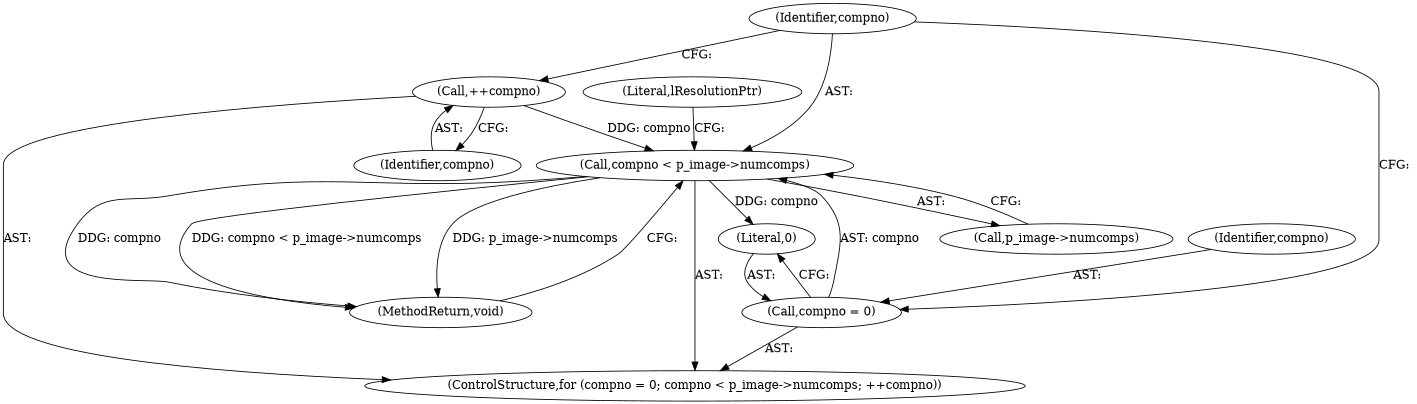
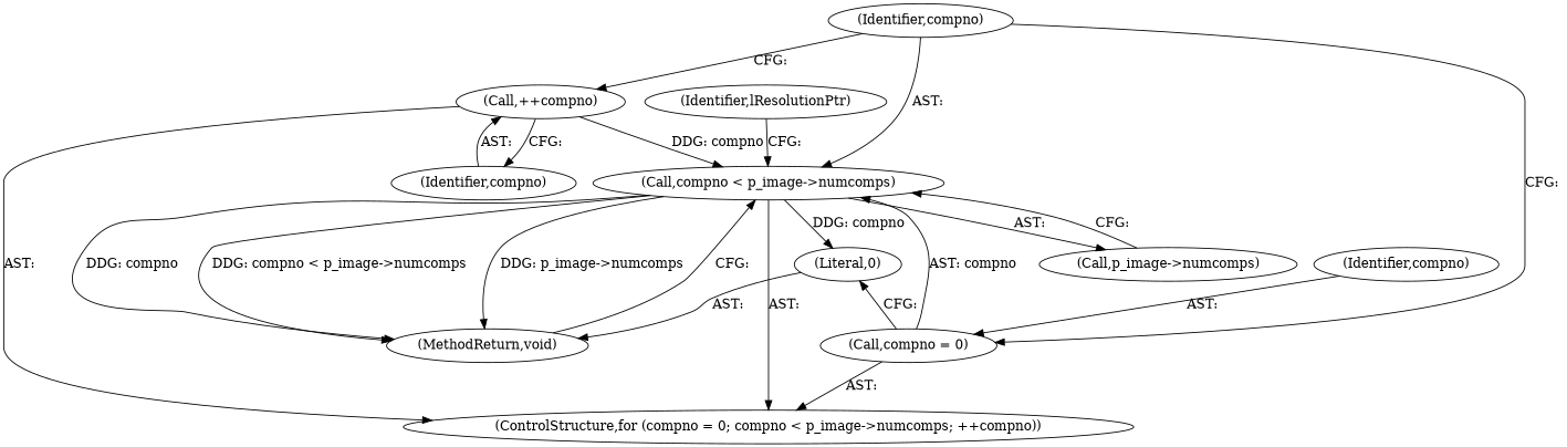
  digraph {
    n1 [label="(Call,compno < p_image->numcomps)"]
    n2 [label="(Call,p_image->numcomps)"]
    n3 [label="(ControlStructure,for (compno = 0; compno < p_image->numcomps; ++compno))"]
    n4 [label="(MethodReturn,void)"]
    n5 [label="(Literal,0)"]
    n6 [label="(Call,++compno)"]
    n7 [label="(Identifier,compno)"]
    n8 [label="(Call,compno = 0)"]
    n9 [label="(Identifier,compno)"]
    n10 [label="(Identifier,compno)"]
-   n11 [label="(Literal,lResolutionPtr)"]
+   n11 [label="(Identifier,lResolutionPtr)"]
    n1 -> n2 [label="AST: "]
    n1 -> n3 [label="AST: "]
    n1 -> n4 [label="DDG: compno"]
    n1 -> n4 [label="DDG: compno < p_image->numcomps"]
    n1 -> n4 [label="DDG: p_image->numcomps"]
    n1 -> n5 [label="DDG: compno"]
    n2 -> n1 [label="CFG: "]
    n4 -> n1 [label="CFG: "]
-   n5 -> n8 [label="AST: "]
+   n5 -> n4 [label="AST: "]
    n6 -> n1 [label="DDG: compno"]
    n6 -> n3 [label="AST: "]
    n6 -> n7 [label="CFG: "]
    n7 -> n6 [label="AST: "]
    n8 -> n1 [label="AST: compno"]
    n8 -> n3 [label="AST: "]
    n8 -> n5 [label="CFG: "]
    n9 -> n8 [label="AST: "]
    n10 -> n1 [label="AST: "]
    n10 -> n6 [label="CFG: "]
    n10 -> n8 [label="CFG: "]
    n11 -> n1 [label="CFG: "]
  }
